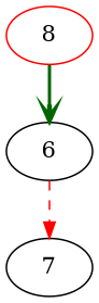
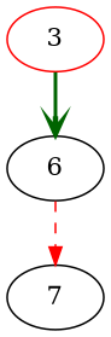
  strict digraph {
    node [color=black]
-   3 [color=red entry=true label=8]
+   3 [color=red entry=true]
    6
    7
    3 -> 6 [arrowhead=vee color=darkgreen cond=true style=bold]
    6 -> 7 [arrowhead=normal color=red cond=false style=dashed]
  }
